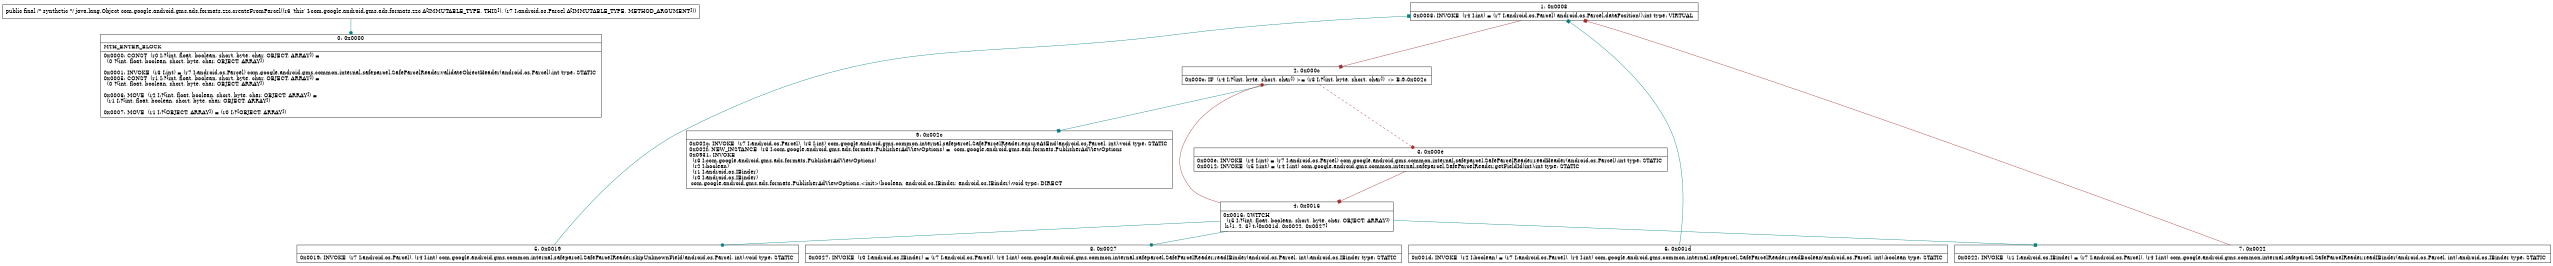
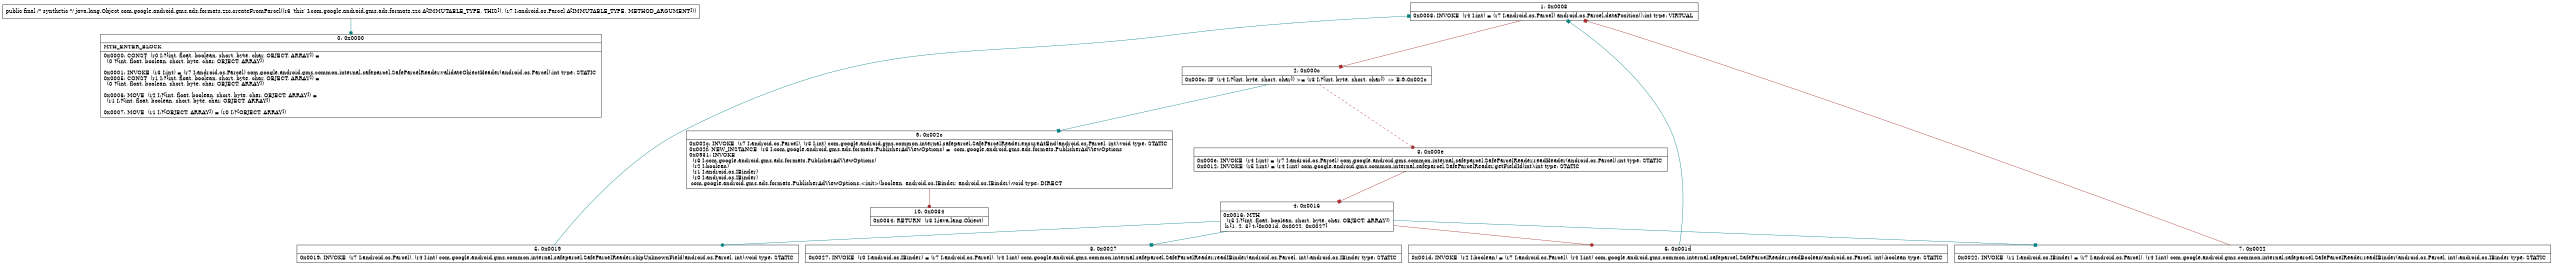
  digraph {
    node [shape=record]
    edge [arrowhead=box color=teal]
    n1 [label="{0\:\ 0x0000|MTH_ENTER_BLOCK\l|0x0000: CONST  (r0 I:?[int, float, boolean, short, byte, char, OBJECT, ARRAY]) = \l  (0 ?[int, float, boolean, short, byte, char, OBJECT, ARRAY])\l \l0x0001: INVOKE  (r3 I:int) = (r7 I:android.os.Parcel) com.google.android.gms.common.internal.safeparcel.SafeParcelReader.validateObjectHeader(android.os.Parcel):int type: STATIC \l0x0005: CONST  (r1 I:?[int, float, boolean, short, byte, char, OBJECT, ARRAY]) = \l  (0 ?[int, float, boolean, short, byte, char, OBJECT, ARRAY])\l \l0x0006: MOVE  (r2 I:?[int, float, boolean, short, byte, char, OBJECT, ARRAY]) = \l  (r1 I:?[int, float, boolean, short, byte, char, OBJECT, ARRAY])\l \l0x0007: MOVE  (r1 I:?[OBJECT, ARRAY]) = (r0 I:?[OBJECT, ARRAY]) \l}"]
    n2 [label="{1\:\ 0x0008|0x0008: INVOKE  (r4 I:int) = (r7 I:android.os.Parcel) android.os.Parcel.dataPosition():int type: VIRTUAL \l}"]
    n3 [label="{2\:\ 0x000c|0x000c: IF  (r4 I:?[int, byte, short, char]) \>= (r3 I:?[int, byte, short, char])  \-\> B:9:0x002c \l}"]
    n4 [label="{3\:\ 0x000e|0x000e: INVOKE  (r4 I:int) = (r7 I:android.os.Parcel) com.google.android.gms.common.internal.safeparcel.SafeParcelReader.readHeader(android.os.Parcel):int type: STATIC \l0x0012: INVOKE  (r5 I:int) = (r4 I:int) com.google.android.gms.common.internal.safeparcel.SafeParcelReader.getFieldId(int):int type: STATIC \l}"]
    n5 [label="{9\:\ 0x002c|0x002c: INVOKE  (r7 I:android.os.Parcel), (r3 I:int) com.google.android.gms.common.internal.safeparcel.SafeParcelReader.ensureAtEnd(android.os.Parcel, int):void type: STATIC \l0x002f: NEW_INSTANCE  (r3 I:com.google.android.gms.ads.formats.PublisherAdViewOptions) =  com.google.android.gms.ads.formats.PublisherAdViewOptions \l0x0931: INVOKE  \l  (r3 I:com.google.android.gms.ads.formats.PublisherAdViewOptions)\l  (r2 I:boolean)\l  (r1 I:android.os.IBinder)\l  (r0 I:android.os.IBinder)\l com.google.android.gms.ads.formats.PublisherAdViewOptions.\<init\>(boolean, android.os.IBinder, android.os.IBinder):void type: DIRECT \l}"]
-   n6 [label="{4\:\ 0x0016|0x0016: SWITCH  \l  (r5 I:?[int, float, boolean, short, byte, char, OBJECT, ARRAY])\l k:[1, 2, 3] t:[0x001d, 0x0022, 0x0027] \l}"]
+   n6 [label="{4\:\ 0x0016|0x0016: MTH  \l  (r5 I:?[int, float, boolean, short, byte, char, OBJECT, ARRAY])\l k:[1, 2, 3] t:[0x001d, 0x0022, 0x0027] \l}"]
+   n7 [label="{10\:\ 0x0034|0x0034: RETURN  (r3 I:java.lang.Object) \l}"]
    n8 [label="{5\:\ 0x0019|0x0019: INVOKE  (r7 I:android.os.Parcel), (r4 I:int) com.google.android.gms.common.internal.safeparcel.SafeParcelReader.skipUnknownField(android.os.Parcel, int):void type: STATIC \l}"]
    n9 [label="{6\:\ 0x001d|0x001d: INVOKE  (r2 I:boolean) = (r7 I:android.os.Parcel), (r4 I:int) com.google.android.gms.common.internal.safeparcel.SafeParcelReader.readBoolean(android.os.Parcel, int):boolean type: STATIC \l}"]
    n10 [label="{7\:\ 0x0022|0x0022: INVOKE  (r1 I:android.os.IBinder) = (r7 I:android.os.Parcel), (r4 I:int) com.google.android.gms.common.internal.safeparcel.SafeParcelReader.readIBinder(android.os.Parcel, int):android.os.IBinder type: STATIC \l}"]
    n11 [label="{8\:\ 0x0027|0x0027: INVOKE  (r0 I:android.os.IBinder) = (r7 I:android.os.Parcel), (r4 I:int) com.google.android.gms.common.internal.safeparcel.SafeParcelReader.readIBinder(android.os.Parcel, int):android.os.IBinder type: STATIC \l}"]
    n12 [label="{public final \/* synthetic *\/ java.lang.Object com.google.android.gms.ads.formats.zzc.createFromParcel((r6 'this' I:com.google.android.gms.ads.formats.zzc A[IMMUTABLE_TYPE, THIS]), (r7 I:android.os.Parcel A[IMMUTABLE_TYPE, METHOD_ARGUMENT])) }"]
    n2 -> n3 [color=brown]
    n3 -> n4 [arrowhead=dot color=brown style=dashed]
    n3 -> n5
    n4 -> n6 [color=brown]
+   n5 -> n7 [arrowhead=dot color=brown]
    n6 -> n8 [arrowhead=dot]
-   n6 -> n3 [arrowhead=dot color=brown]
+   n6 -> n9 [arrowhead=dot color=brown]
    n6 -> n10
-   n6 -> n11 [arrowhead=dot]
+   n6 -> n11
    n8 -> n2
    n9 -> n2
    n10 -> n2 [color=brown]
    n12 -> n1 [arrowhead=dot]
  }
